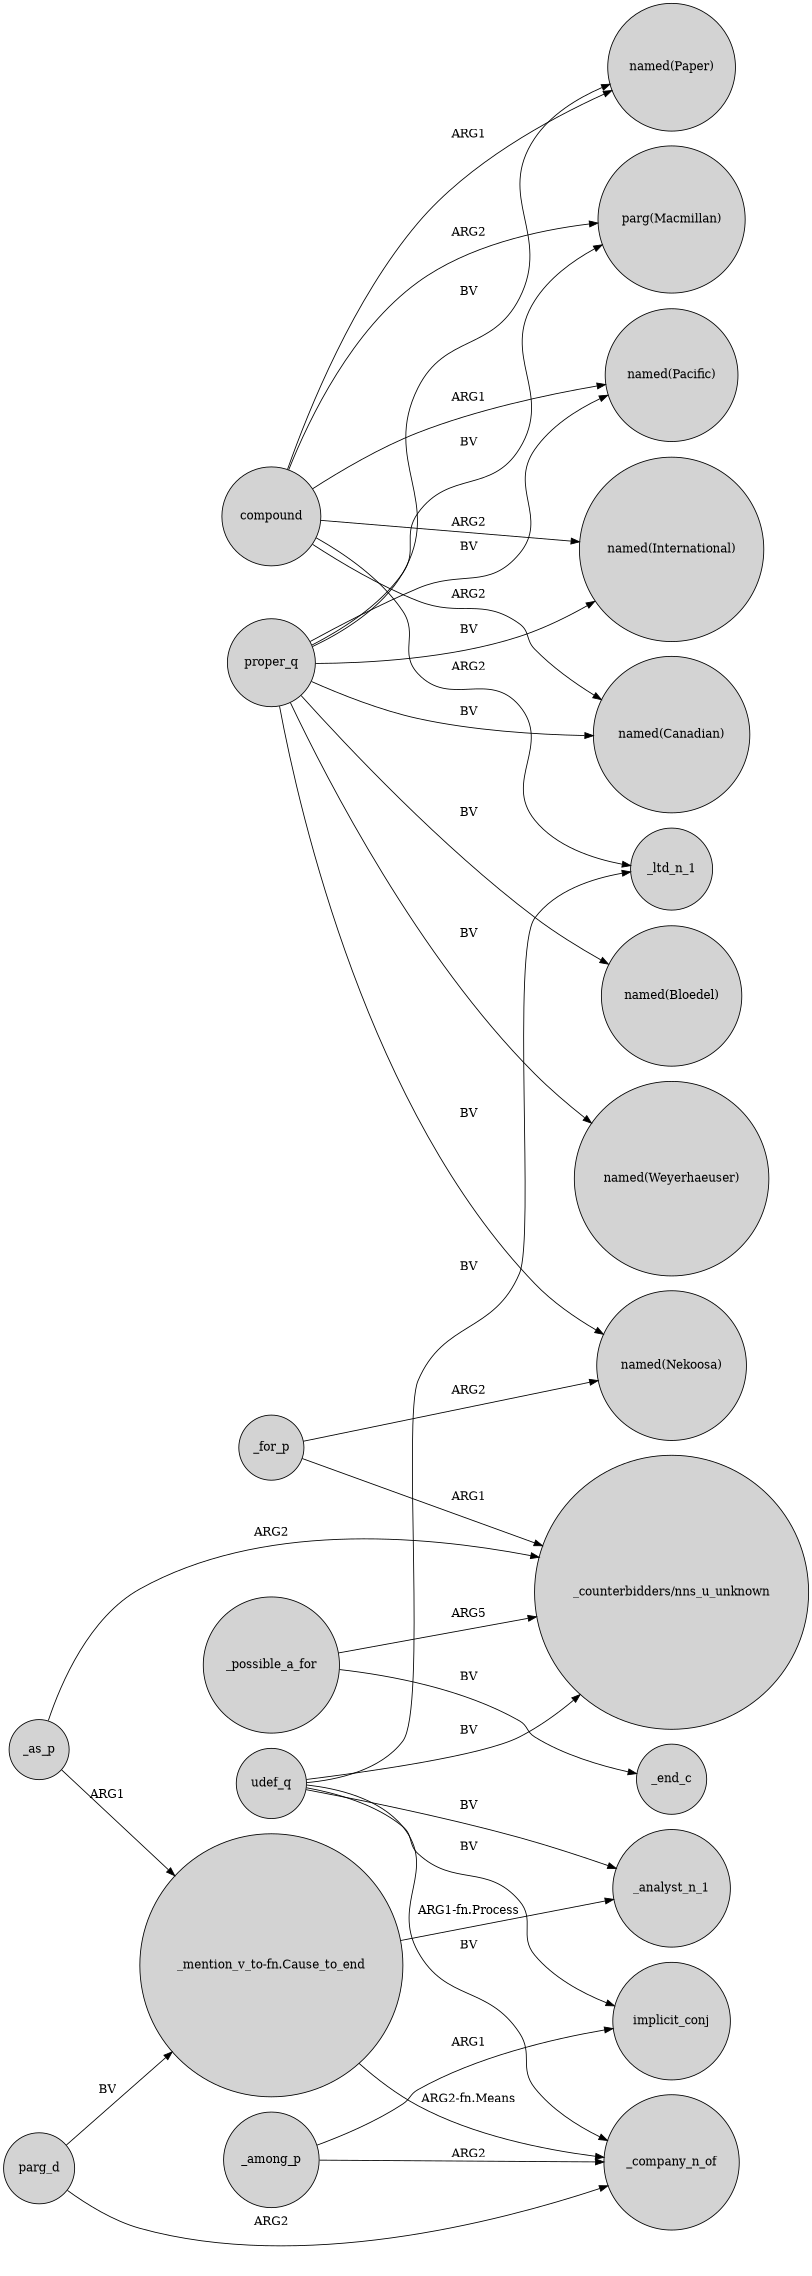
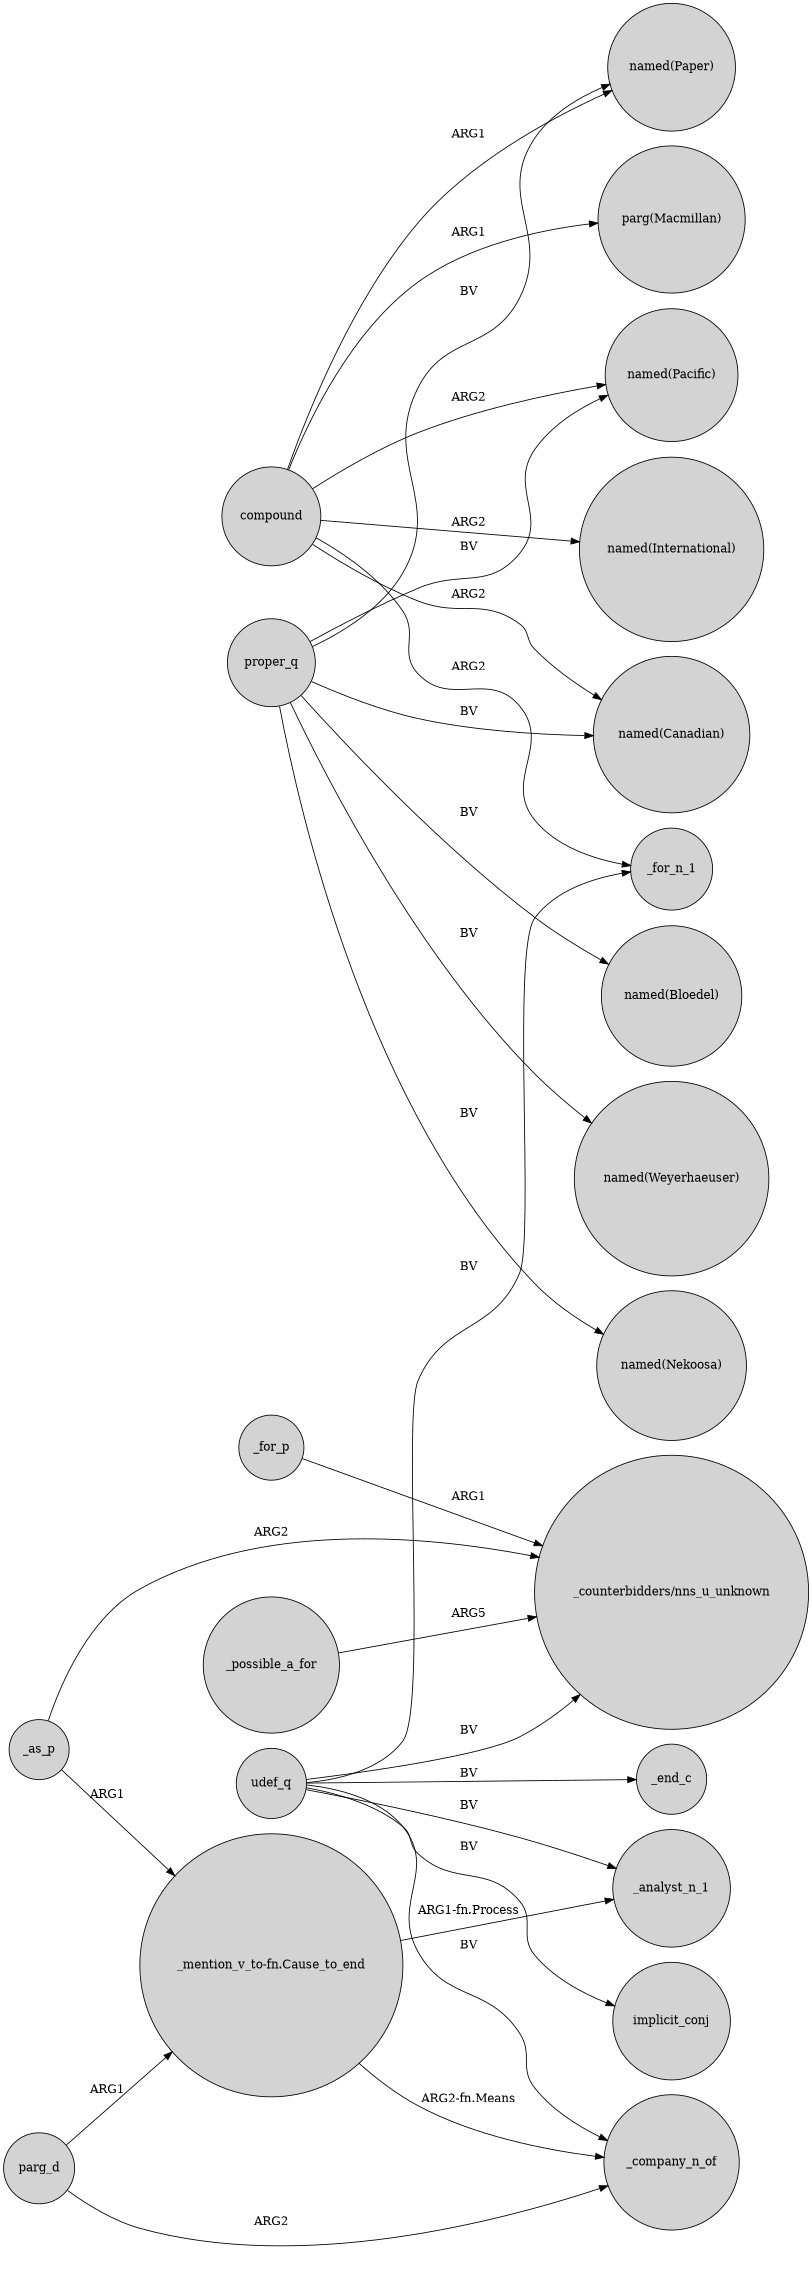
  digraph {
    rankdir=LR
    node [shape=circle style=filled]
    compound
    "named(Paper)"
    "named(Canadian)"
    "named(Pacific)"
    n5 [label="parg(Macmillan)"]
    "named(International)"
-   _ltd_n_1
+   _ltd_n_1 [label=_for_n_1]
    proper_q
    "named(Bloedel)"
    "named(Weyerhaeuser)"
    "named(Nekoosa)"
    "_mention_v_to-fn.Cause_to_end"
    _company_n_of
    _analyst_n_1
    udef_q
    "_counterbidders/nns_u_unknown"
    n17 [label=_end_c]
    implicit_conj
    _possible_a_for
    parg_d
-   _among_p
    _for_p
    _as_p
    compound -> "named(Paper)" [label=ARG1]
    compound -> "named(Canadian)" [label=ARG2]
-   compound -> "named(Pacific)" [label=ARG1]
-   compound -> n5 [label=ARG2]
+   compound -> "named(Pacific)" [label=ARG2]
+   compound -> n5 [label=ARG1]
    compound -> "named(International)" [label=ARG2]
    compound -> _ltd_n_1 [label=ARG2]
    proper_q -> "named(Paper)" [label=BV]
    proper_q -> "named(Canadian)" [label=BV]
    proper_q -> "named(Pacific)" [label=BV]
-   proper_q -> n5 [label=BV]
-   proper_q -> "named(International)" [label=BV]
    proper_q -> "named(Bloedel)" [label=BV]
    proper_q -> "named(Weyerhaeuser)" [label=BV]
    proper_q -> "named(Nekoosa)" [label=BV]
    "_mention_v_to-fn.Cause_to_end" -> _company_n_of [label="ARG2-fn.Means"]
    "_mention_v_to-fn.Cause_to_end" -> _analyst_n_1 [label="ARG1-fn.Process"]
    udef_q -> _ltd_n_1 [label=BV]
    udef_q -> _company_n_of [label=BV]
    udef_q -> _analyst_n_1 [label=BV]
    udef_q -> "_counterbidders/nns_u_unknown" [label=BV]
-   _possible_a_for -> n17 [label=BV]
+   udef_q -> n17 [label=BV]
    udef_q -> implicit_conj [label=BV]
    _possible_a_for -> "_counterbidders/nns_u_unknown" [label=ARG5]
-   parg_d -> "_mention_v_to-fn.Cause_to_end" [label=BV]
+   parg_d -> "_mention_v_to-fn.Cause_to_end" [label=ARG1]
    parg_d -> _company_n_of [label=ARG2]
-   _among_p -> _company_n_of [label=ARG2]
-   _among_p -> implicit_conj [label=ARG1]
-   _for_p -> "named(Nekoosa)" [label=ARG2]
    _for_p -> "_counterbidders/nns_u_unknown" [label=ARG1]
    _as_p -> "_mention_v_to-fn.Cause_to_end" [label=ARG1]
    _as_p -> "_counterbidders/nns_u_unknown" [label=ARG2]
  }
